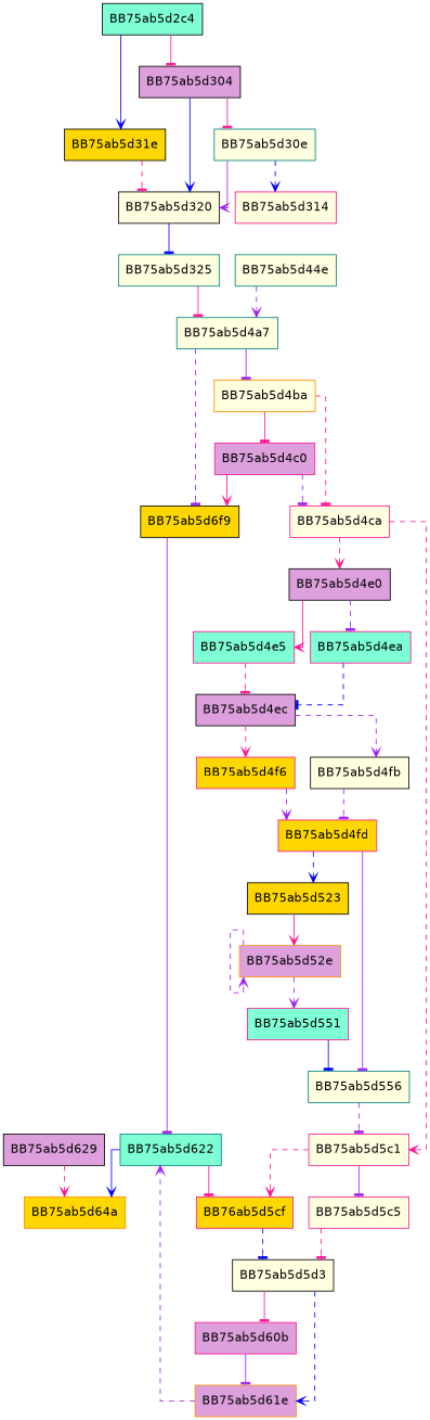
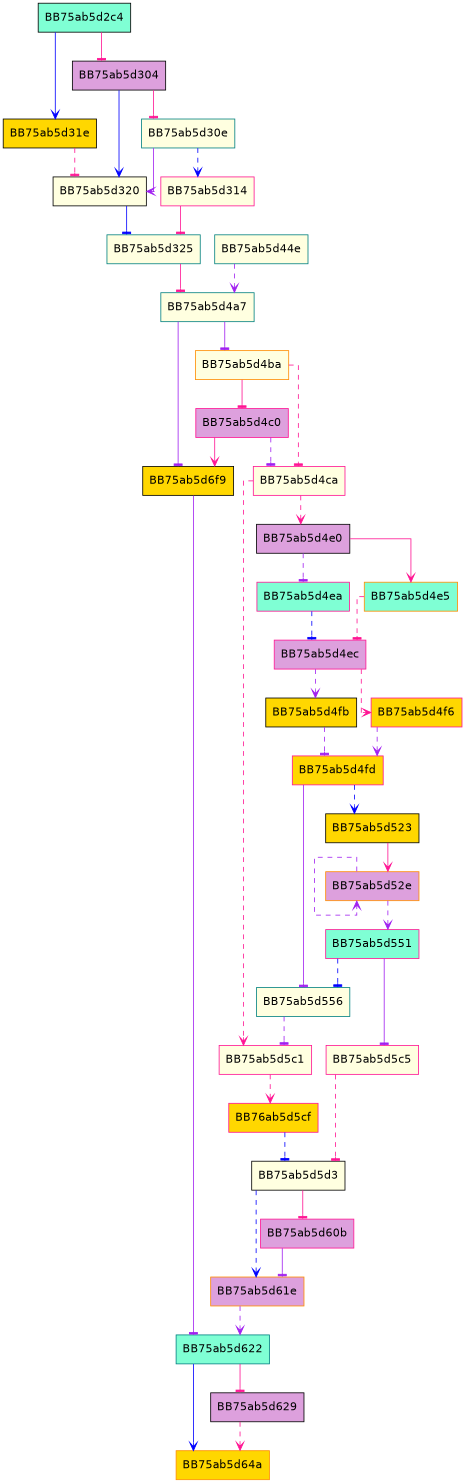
  digraph {
    fontname="DejaVu Sans"
    splines=ortho
    node [color=deeppink fillcolor=lightyellow fontname="DejaVu Sans" shape=box style=filled]
    edge [arrowhead=tee color=deeppink fontname="DejaVu Sans" style=dashed]
    BB75ab5d2c4 [color=black fillcolor=aquamarine]
    BB75ab5d31e [color=black fillcolor=gold]
    BB75ab5d304 [color=black fillcolor=plum]
    BB75ab5d320 [color=black]
    BB75ab5d30e [color=teal]
    BB75ab5d325 [color=teal]
    BB75ab5d314
    BB75ab5d4a7 [color=teal]
    BB75ab5d6f9 [color=black fillcolor=gold]
    BB75ab5d4ba [color=darkorange]
    BB75ab5d44e [color=teal]
    BB75ab5d622 [color=teal fillcolor=aquamarine]
    BB75ab5d4ca
    BB75ab5d4c0 [fillcolor=plum]
    BB75ab5d64a [color=darkorange fillcolor=gold]
    BB75ab5d629 [color=black fillcolor=plum]
    BB75ab5d5c1
    BB75ab5d4e0 [color=black fillcolor=plum]
    n19 [fillcolor=gold label=BB76ab5d5cf]
    BB75ab5d5c5
    BB75ab5d4ea [fillcolor=aquamarine]
-   BB75ab5d4e5 [fillcolor=aquamarine]
+   BB75ab5d4e5 [color=darkorange fillcolor=aquamarine]
    BB75ab5d5d3 [color=black]
-   BB75ab5d4ec [color=black fillcolor=plum]
-   BB75ab5d4fb [color=black]
+   BB75ab5d4ec [fillcolor=plum]
+   BB75ab5d4fb [color=black fillcolor=gold]
    BB75ab5d4f6 [fillcolor=gold]
    BB75ab5d4fd [fillcolor=gold]
    BB75ab5d556 [color=teal]
    BB75ab5d523 [color=black fillcolor=gold]
    BB75ab5d52e [color=darkorange fillcolor=plum]
    BB75ab5d551 [fillcolor=aquamarine]
    BB75ab5d61e [color=darkorange fillcolor=plum]
    BB75ab5d60b [fillcolor=plum]
    BB75ab5d2c4 -> BB75ab5d31e [arrowhead=vee color=blue style=solid]
    BB75ab5d2c4 -> BB75ab5d304 [style=solid]
    BB75ab5d31e -> BB75ab5d320
    BB75ab5d304 -> BB75ab5d320 [arrowhead=vee color=blue style=solid]
    BB75ab5d304 -> BB75ab5d30e [style=solid]
    BB75ab5d320 -> BB75ab5d325 [color=blue style=solid]
    BB75ab5d30e -> BB75ab5d320 [arrowhead=vee color=purple style=solid]
    BB75ab5d30e -> BB75ab5d314 [arrowhead=vee color=blue]
    BB75ab5d325 -> BB75ab5d4a7 [style=solid]
-   BB75ab5d4a7 -> BB75ab5d6f9 [color=purple]
+   BB75ab5d314 -> BB75ab5d325 [style=solid]
+   BB75ab5d4a7 -> BB75ab5d6f9 [color=purple style=solid]
    BB75ab5d4a7 -> BB75ab5d4ba [color=purple style=solid]
    BB75ab5d6f9 -> BB75ab5d622 [color=purple style=solid]
    BB75ab5d4ba -> BB75ab5d4ca
    BB75ab5d4ba -> BB75ab5d4c0 [style=solid]
    BB75ab5d44e -> BB75ab5d4a7 [arrowhead=vee color=purple]
    BB75ab5d622 -> BB75ab5d64a [arrowhead=vee color=blue style=solid]
-   BB75ab5d622 -> n19 [style=solid]
+   BB75ab5d622 -> BB75ab5d629 [style=solid]
    BB75ab5d4ca -> BB75ab5d5c1 [arrowhead=vee]
    BB75ab5d4ca -> BB75ab5d4e0 [arrowhead=vee]
    BB75ab5d4c0 -> BB75ab5d6f9 [arrowhead=vee style=solid]
    BB75ab5d4c0 -> BB75ab5d4ca [color=purple]
    BB75ab5d629 -> BB75ab5d64a [arrowhead=vee]
    BB75ab5d5c1 -> n19 [arrowhead=vee]
-   BB75ab5d5c1 -> BB75ab5d5c5 [color=purple style=solid]
+   BB75ab5d551 -> BB75ab5d5c5 [color=purple style=solid]
    BB75ab5d4e0 -> BB75ab5d4ea [color=purple]
    BB75ab5d4e0 -> BB75ab5d4e5 [arrowhead=vee style=solid]
    n19 -> BB75ab5d5d3 [color=blue]
    BB75ab5d5c5 -> BB75ab5d5d3
    BB75ab5d4ea -> BB75ab5d4ec [color=blue]
    BB75ab5d4e5 -> BB75ab5d4ec
    BB75ab5d5d3 -> BB75ab5d61e [arrowhead=vee color=blue]
    BB75ab5d5d3 -> BB75ab5d60b [style=solid]
    BB75ab5d4ec -> BB75ab5d4fb [arrowhead=vee color=purple]
    BB75ab5d4ec -> BB75ab5d4f6 [arrowhead=vee]
    BB75ab5d4fb -> BB75ab5d4fd [color=purple]
    BB75ab5d4f6 -> BB75ab5d4fd [arrowhead=vee color=purple]
    BB75ab5d4fd -> BB75ab5d556 [color=purple style=solid]
    BB75ab5d4fd -> BB75ab5d523 [arrowhead=vee color=blue]
    BB75ab5d556 -> BB75ab5d5c1 [color=purple]
    BB75ab5d523 -> BB75ab5d52e [arrowhead=vee style=solid]
    BB75ab5d52e -> BB75ab5d52e [arrowhead=vee color=purple]
    BB75ab5d52e -> BB75ab5d551 [arrowhead=vee color=purple]
-   BB75ab5d551 -> BB75ab5d556 [color=blue style=solid]
+   BB75ab5d551 -> BB75ab5d556 [color=blue]
    BB75ab5d61e -> BB75ab5d622 [arrowhead=vee color=purple]
    BB75ab5d60b -> BB75ab5d61e [color=purple style=solid]
  }
